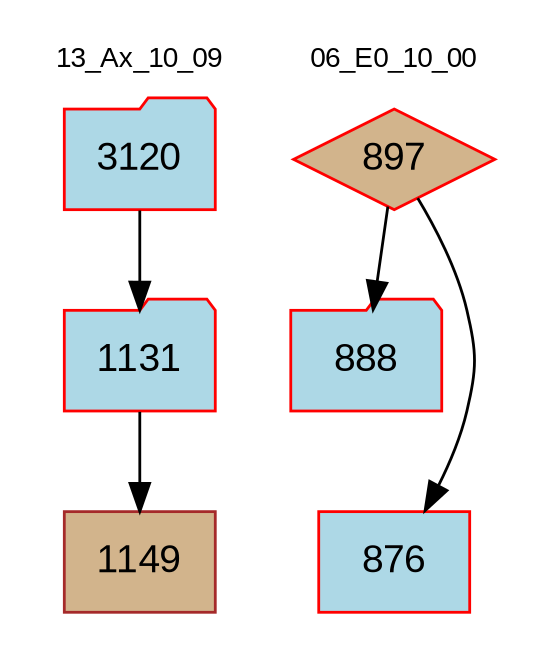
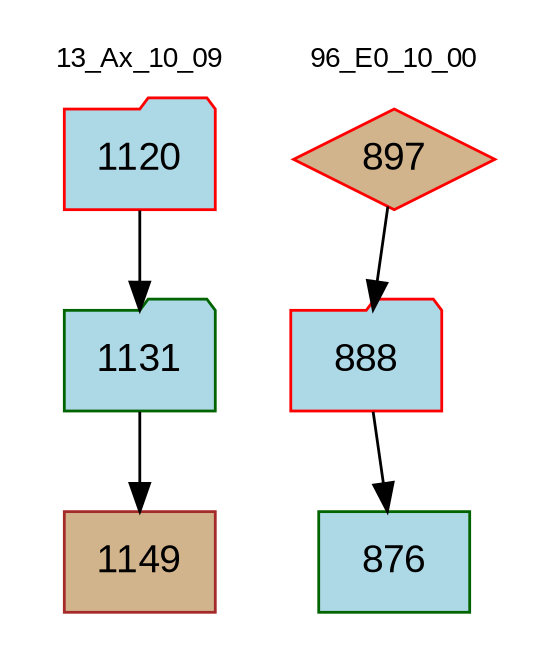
  digraph {
    fontname="Liberation Sans"
    node [color=red fillcolor=lightblue fontname="Liberation Sans" shape=folder style=filled]
    edge [color=black fontname="Liberation Sans"]
-   n1 [label=3120]
-   n2 [label=1131]
+   n1 [label=1120]
+   n2 [color=darkgreen label=1131]
    n3 [color=brown fillcolor=tan label=1149 shape=box]
    n4 [fillcolor=tan label=897 shape=diamond]
    n5 [label=888]
-   n6 [label=876 shape=box]
+   n6 [color=darkgreen label=876 shape=box]
    subgraph cluster_1 {
      color=white
      fontsize=10
      label="13_Ax_10_09"
      n1
      n2
      n3
    }
    subgraph cluster_2 {
      color=white
      fontsize=10
-     label="06_E0_10_00"
+     label="96_E0_10_00"
      n4
      n5
      n6
    }
    n1 -> n2
    n2 -> n3
    n4 -> n5
-   n4 -> n6
+   n5 -> n6
  }
